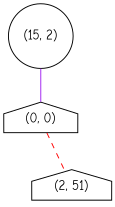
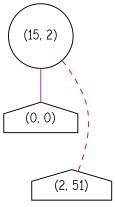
  graph {
    fontname="Comic Neue"
    node [fontname="Comic Neue" shape=house]
    edge [fontname="Comic Neue"]
    n1 [label="(15, 2)" shape=circle]
    "(0, 0)"
    "(2, 51)"
    n1 -- "(0, 0)" [color=purple style=solid weight=4]
-   "(0, 0)" -- "(2, 51)" [color=red style=dashed weight=1]
+   n1 -- "(2, 51)" [color=red style=dashed weight=1]
  }
